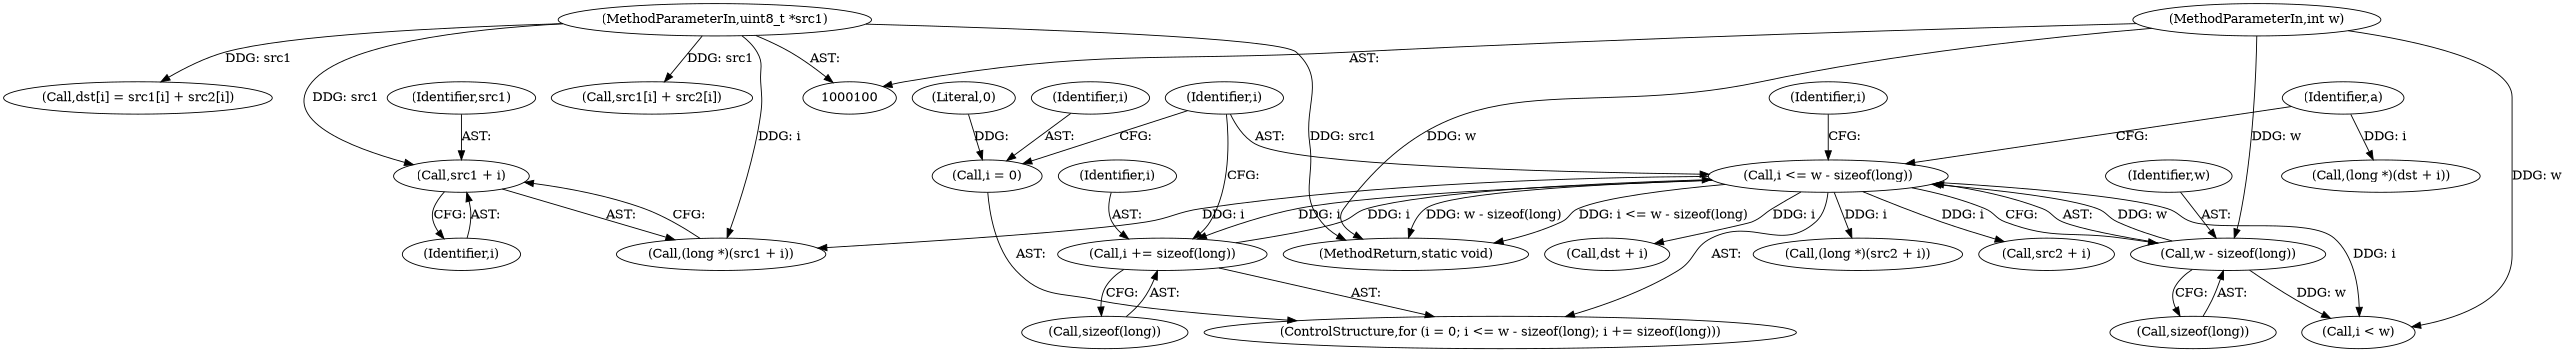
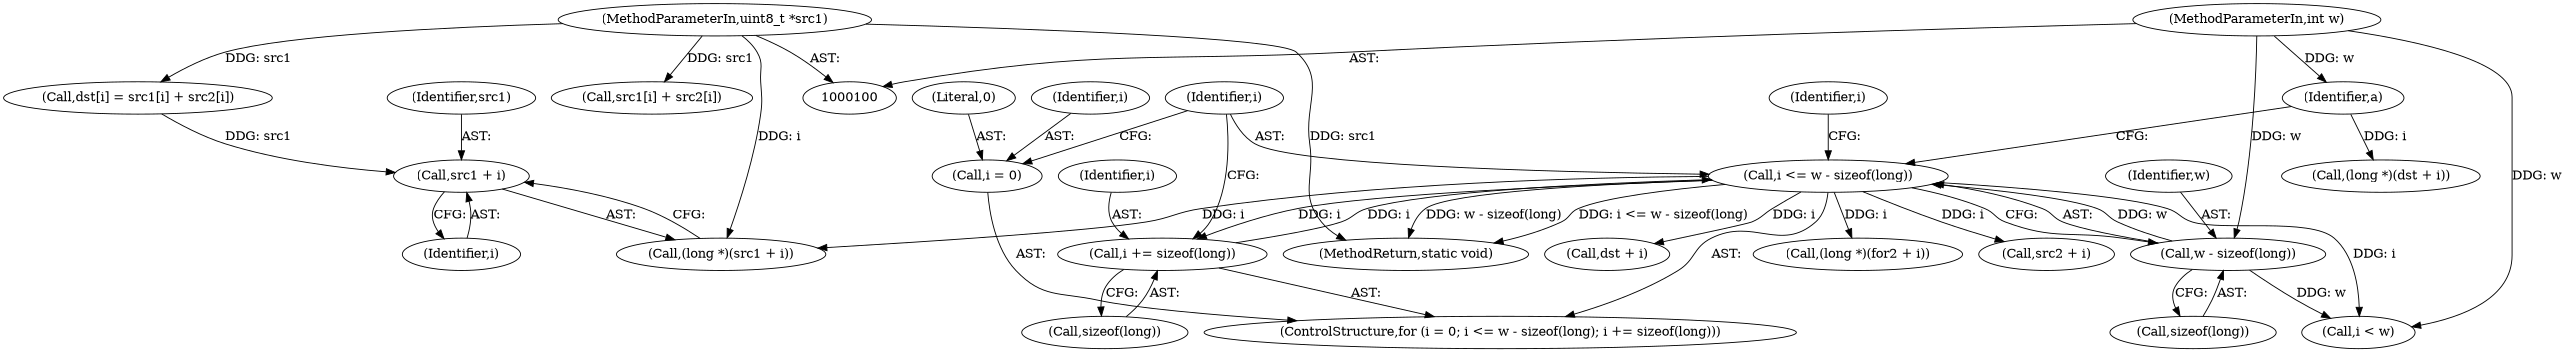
  digraph {
    n1 [label="(Call,src1 + i)"]
    n2 [label="(Call,(long *)(src1 + i))"]
    n3 [label="(Identifier,i)"]
    n4 [label="(MethodReturn,static void)"]
    n5 [label="(MethodParameterIn,uint8_t *src1)"]
    n6 [label="(Call,src1[i] + src2[i])"]
    n7 [label="(Call,dst[i] = src1[i] + src2[i])"]
    1000100
    n9 [label="(Call,i <= w - sizeof(long))"]
    n10 [label="(Call,i += sizeof(long))"]
    n11 [label="(Call,w - sizeof(long))"]
    n12 [label="(Call,dst + i)"]
-   n13 [label="(Call,(long *)(src2 + i))"]
+   n13 [label="(Call,(long *)(for2 + i))"]
    n14 [label="(Call,src2 + i)"]
    n15 [label="(ControlStructure,for (i = 0; i <= w - sizeof(long); i += sizeof(long)))"]
    n16 [label="(Call,i < w)"]
    n17 [label="(Call,sizeof(long))"]
    n18 [label="(Call,sizeof(long))"]
    n19 [label="(Call,(long *)(dst + i))"]
    n20 [label="(Call,i = 0)"]
    n21 [label="(Literal,0)"]
    n22 [label="(MethodParameterIn,int w)"]
    n23 [label="(Identifier,i)"]
    n24 [label="(Identifier,i)"]
    n25 [label="(Identifier,w)"]
    n26 [label="(Identifier,src1)"]
    n27 [label="(Identifier,i)"]
    n28 [label="(Identifier,i)"]
    n29 [label="(Identifier,a)"]
    n1 -> n2 [label="AST: "]
    n1 -> n3 [label="CFG: "]
    n2 -> n1 [label="CFG: "]
    n3 -> n1 [label="AST: "]
-   n5 -> n1 [label="DDG: src1"]
+   n7 -> n1 [label="DDG: src1"]
    n5 -> n2 [label="DDG: i"]
    n5 -> n4 [label="DDG: src1"]
    n5 -> n6 [label="DDG: src1"]
    n5 -> n7 [label="DDG: src1"]
    n5 -> 1000100 [label="AST: "]
    n9 -> n2 [label="DDG: i"]
    n9 -> n4 [label="DDG: w - sizeof(long)"]
    n9 -> n4 [label="DDG: i <= w - sizeof(long)"]
    n9 -> n10 [label="DDG: i"]
    n9 -> n11 [label="CFG: "]
    n9 -> n12 [label="DDG: i"]
    n9 -> n13 [label="DDG: i"]
    n9 -> n14 [label="DDG: i"]
    n9 -> n15 [label="AST: "]
    n9 -> n16 [label="DDG: i"]
    n10 -> n9 [label="DDG: i"]
    n10 -> n15 [label="AST: "]
    n10 -> n17 [label="CFG: "]
    n11 -> n9 [label="AST: "]
    n11 -> n9 [label="DDG: w"]
    n11 -> n16 [label="DDG: w"]
    n11 -> n18 [label="CFG: "]
    n17 -> n10 [label="AST: "]
    n18 -> n11 [label="AST: "]
    n20 -> n15 [label="AST: "]
-   n21 -> n20 [label="DDG: "]
-   n22 -> n4 [label="DDG: w"]
+   n21 -> n20 [label="AST: "]
+   n22 -> n29 [label="DDG: w"]
    n22 -> 1000100 [label="AST: "]
    n22 -> n11 [label="DDG: w"]
    n22 -> n16 [label="DDG: w"]
    n23 -> n10 [label="AST: "]
    n24 -> n9 [label="CFG: "]
    n25 -> n11 [label="AST: "]
    n26 -> n1 [label="AST: "]
    n27 -> n20 [label="AST: "]
    n28 -> n9 [label="AST: "]
    n28 -> n10 [label="CFG: "]
    n28 -> n20 [label="CFG: "]
    n29 -> n9 [label="CFG: "]
    n29 -> n19 [label="DDG: i"]
  }
